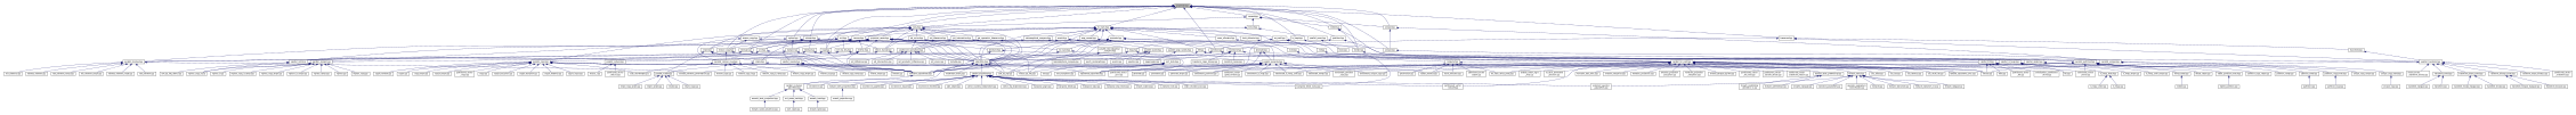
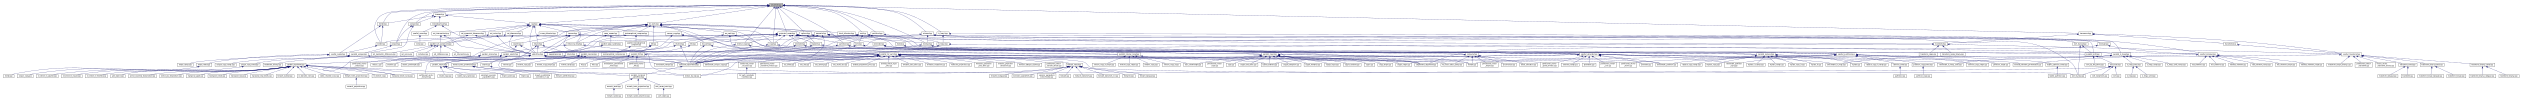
  digraph {
    fontname="Fira Sans"
    node [color=black fillcolor=white fontname="Fira Sans" fontsize=10 shape=record style=filled]
    edge [color=midnightblue dir=back fontname="Fira Sans" fontsize=10 labelfontname=Helvetica labelfontsize=10 style=solid]
    n1 [fillcolor=grey75 fontcolor=black height=0.2 label="projected.hpp" width=0.4]
    n2 [height=0.2 label="copy.hpp" width=0.4]
    n3 [height=0.2 label="remove_copy.hpp" width=0.4]
    n4 [height=0.2 label="copy.hpp" width=0.4]
    n5 [height=0.2 label="transfer.hpp" width=0.4]
    n6 [height=0.2 label="merge.hpp" width=0.4]
    n7 [height=0.2 label="merge.hpp" width=0.4]
    n8 [height=0.2 label="unique.hpp" width=0.4]
    n9 [height=0.2 label="unique.hpp" width=0.4]
    n10 [height=0.2 label="for_each.hpp" width=0.4]
    n11 [height=0.2 label="replace.hpp" width=0.4]
    n12 [height=0.2 label="is_heap.hpp" width=0.4]
    n13 [height=0.2 label="minmax.hpp" width=0.4]
    n14 [height=0.2 label="minmax.hpp" width=0.4]
    n15 [height=0.2 label="partition.hpp" width=0.4]
    n16 [height=0.2 label="partition.hpp" width=0.4]
    n17 [height=0.2 label="sort.hpp" width=0.4]
    n18 [height=0.2 label="transform.hpp" width=0.4]
    n19 [height=0.2 label="projected_range.hpp" width=0.4]
    n20 [height=0.2 label="parallel_copy.hpp" width=0.4]
    n21 [height=0.2 label="algorithm.hpp" width=0.4]
    n22 [height=0.2 label="reduce_by_key.hpp" width=0.4]
    n23 [height=0.2 label="remove_copy.hpp" width=0.4]
    n24 [height=0.2 label="reverse.hpp" width=0.4]
    n25 [height=0.2 label="rotate.hpp" width=0.4]
    n26 [height=0.2 label="set_difference.hpp" width=0.4]
    n27 [height=0.2 label="set_intersection.hpp" width=0.4]
    n28 [height=0.2 label="set_symmetric_difference.hpp" width=0.4]
    n29 [height=0.2 label="set_union.hpp" width=0.4]
    n30 [height=0.2 label="container_algorithms.hpp" width=0.4]
    n31 [height=0.2 label="parallel_remove_copy.hpp" width=0.4]
-   n32 [height=0.2 label="move.hpp" width=0.4]
+   n32 [height=0.2 label="lexicographical.hpp" width=0.4]
    n33 [height=0.2 label="parallel_merge.hpp" width=0.4]
    n34 [height=0.2 label="parallel_unique.hpp" width=0.4]
    n35 [height=0.2 label="block_allocator.hpp" width=0.4]
    n36 [height=0.2 label="parallel_for_each.hpp" width=0.4]
    n37 [height=0.2 label="fill.hpp" width=0.4]
    n38 [height=0.2 label="generate.hpp" width=0.4]
    n39 [height=0.2 label="lexicographical_compare.hpp" width=0.4]
    n40 [height=0.2 label="search.hpp" width=0.4]
    n41 [height=0.2 label="swap_ranges.hpp" width=0.4]
    n42 [height=0.2 label="for_each.hpp" width=0.4]
    n43 [height=0.2 label="for_each.hpp" width=0.4]
    n44 [height=0.2 label="numa_allocator.hpp" width=0.4]
    n45 [height=0.2 label="parallel_replace.hpp" width=0.4]
    n46 [height=0.2 label="replace.hpp" width=0.4]
    n47 [height=0.2 label="parallel_is_heap.hpp" width=0.4]
    n48 [height=0.2 label="is_heap.hpp" width=0.4]
    n49 [height=0.2 label="parallel_minmax.hpp" width=0.4]
    n50 [height=0.2 label="minmax.hpp" width=0.4]
    n51 [height=0.2 label="parallel_partition.hpp" width=0.4]
    n52 [height=0.2 label="parallel_sort.hpp" width=0.4]
    n53 [height=0.2 label="sort_by_key.hpp" width=0.4]
    n54 [height=0.2 label="sort.hpp" width=0.4]
    n55 [height=0.2 label="parallel_transform.hpp" width=0.4]
    n56 [height=0.2 label="transform.hpp" width=0.4]
    n57 [height=0.2 label="transform.hpp" width=0.4]
    n58 [height=0.2 label="reverse.hpp" width=0.4]
    n59 [height=0.2 label="rotate.hpp" width=0.4]
    n60 [height=0.2 label="generate.hpp" width=0.4]
    n61 [height=0.2 label="cublas_matmul.cpp" width=0.4]
    n62 [height=0.2 label="stream.cpp" width=0.4]
    n63 [height=0.2 label="benchmark_partition.cpp" width=0.4]
    n64 [height=0.2 label="scan_shortlength.cpp" width=0.4]
    n65 [height=0.2 label="copy.cpp" width=0.4]
    n66 [height=0.2 label="copyif_bad_alloc.cpp" width=0.4]
    n67 [height=0.2 label="copyif_exception.cpp" width=0.4]
    n68 [height=0.2 label="copyif_forward.cpp" width=0.4]
    n69 [height=0.2 label="copyif_input.cpp" width=0.4]
    n70 [height=0.2 label="copyif_random.cpp" width=0.4]
    n71 [height=0.2 label="copyn.cpp" width=0.4]
    n72 [height=0.2 label="copy_range.cpp" width=0.4]
    n73 [height=0.2 label="copyif_range.cpp" width=0.4]
    n74 [height=0.2 label="partitioned_vector\l_copy.cpp" width=0.4]
    n75 [height=0.2 label="parallel_algorithm.hpp" width=0.4]
    n76 [height=0.2 label="parallel_container\l_algorithm.hpp" width=0.4]
    n77 [height=0.2 label="segmented_algorithm.hpp" width=0.4]
    n78 [height=0.2 label="findfirstof_binary.cpp" width=0.4]
    n79 [height=0.2 label="reduce_by_key.cpp" width=0.4]
    n80 [height=0.2 label="sort_by_key.cpp" width=0.4]
    n81 [height=0.2 label="parallel_reduce.hpp" width=0.4]
    n82 [height=0.2 label="parallel_reverse.hpp" width=0.4]
    n83 [height=0.2 label="parallel_rotate.hpp" width=0.4]
    n84 [height=0.2 label="parallel_set_operations.hpp" width=0.4]
    n85 [height=0.2 label="1d_stencil_4.cpp" width=0.4]
    n86 [height=0.2 label="1d_stencil_4_parallel.cpp" width=0.4]
    n87 [height=0.2 label="1d_stencil_4_repart.cpp" width=0.4]
    n88 [height=0.2 label="1d_stencil_4_throttle.cpp" width=0.4]
    n89 [height=0.2 label="safe_object.cpp" width=0.4]
    n90 [height=0.2 label="vector_counting_dotproduct.cpp" width=0.4]
    n91 [height=0.2 label="vector_zip_dotproduct.cpp" width=0.4]
    n92 [height=0.2 label="transpose_await.cpp" width=0.4]
    n93 [height=0.2 label="transpose_block.cpp" width=0.4]
    n94 [height=0.2 label="transpose_block_numa.cpp" width=0.4]
    n95 [height=0.2 label="transpose_smp.cpp" width=0.4]
    n96 [height=0.2 label="transpose_smp_block.cpp" width=0.4]
    n97 [height=0.2 label="foreach_scaling.cpp" width=0.4]
    n98 [height=0.2 label="partitioned_vector\l_foreach.cpp" width=0.4]
    n99 [height=0.2 label="is_executor_1691.cpp" width=0.4]
    n100 [height=0.2 label="static_chunker_2282.cpp" width=0.4]
    n101 [height=0.2 label="foreach_tests_projection.hpp" width=0.4]
    n102 [height=0.2 label="persistent_executor\l_parameters.cpp" width=0.4]
    n103 [height=0.2 label="foreach_tests.hpp" width=0.4]
    n104 [height=0.2 label="foreach_tests_projection.hpp" width=0.4]
    n105 [height=0.2 label="sort_range_tests.hpp" width=0.4]
    n106 [height=0.2 label="foreach_projection.cpp" width=0.4]
    n107 [height=0.2 label="foreach_range.cpp" width=0.4]
    n108 [height=0.2 label="foreach_range_projection.cpp" width=0.4]
    n109 [height=0.2 label="sort_range.cpp" width=0.4]
    n110 [height=0.2 label="reduce_.cpp" width=0.4]
    n111 [height=0.2 label="partitioned_vector\l_reduce.cpp" width=0.4]
    n112 [height=0.2 label="remove_copy.cpp" width=0.4]
    n113 [height=0.2 label="remove_copy_if.cpp" width=0.4]
    n114 [height=0.2 label="remove_copy_if_range.cpp" width=0.4]
    n115 [height=0.2 label="remove_copy_range.cpp" width=0.4]
    n116 [height=0.2 label="reverse.cpp" width=0.4]
    n117 [height=0.2 label="reverse_copy.cpp" width=0.4]
    n118 [height=0.2 label="reverse_copy_range.cpp" width=0.4]
    n119 [height=0.2 label="reverse_range.cpp" width=0.4]
    n120 [height=0.2 label="rotate.cpp" width=0.4]
    n121 [height=0.2 label="rotate_copy.cpp" width=0.4]
    n122 [height=0.2 label="rotate_copy_range.cpp" width=0.4]
    n123 [height=0.2 label="rotate_range.cpp" width=0.4]
    n124 [height=0.2 label="includes.cpp" width=0.4]
    n125 [height=0.2 label="set_difference.cpp" width=0.4]
    n126 [height=0.2 label="set_intersection.cpp" width=0.4]
    n127 [height=0.2 label="set_symmetric_difference.cpp" width=0.4]
    n128 [height=0.2 label="set_union.cpp" width=0.4]
    n129 [height=0.2 label="parallel_move.hpp" width=0.4]
    n130 [height=0.2 label="benchmark_merge.cpp" width=0.4]
    n131 [height=0.2 label="merge_tests.hpp" width=0.4]
    n132 [height=0.2 label="merge_range.cpp" width=0.4]
    n133 [height=0.2 label="merge.cpp" width=0.4]
    n134 [height=0.2 label="move.cpp" width=0.4]
    n135 [height=0.2 label="partitioned_vector\l_move.cpp" width=0.4]
    n136 [height=0.2 label="benchmark_unique_copy.cpp" width=0.4]
    n137 [height=0.2 label="unique_copy_tests.hpp" width=0.4]
    n138 [height=0.2 label="unique_copy_range.cpp" width=0.4]
    n139 [height=0.2 label="unique_copy.cpp" width=0.4]
    n140 [height=0.2 label="host.hpp" width=0.4]
    n141 [height=0.2 label="for_each_value_proxy.cpp" width=0.4]
    n142 [height=0.2 label="partitioned_vector\l_spmd_foreach.cpp" width=0.4]
    n143 [height=0.2 label="osu_bibw.cpp" width=0.4]
    n144 [height=0.2 label="osu_bw.cpp" width=0.4]
    n145 [height=0.2 label="osu_latency.cpp" width=0.4]
    n146 [height=0.2 label="osu_multi_lat.cpp" width=0.4]
    n147 [height=0.2 label="lambda_arguments_2403.cpp" width=0.4]
    n148 [height=0.2 label="lambda_return_type\l_2402.cpp" width=0.4]
    n149 [height=0.2 label="for_each_annotated\l_function.cpp" width=0.4]
    n150 [height=0.2 label="foreach_tests.hpp" width=0.4]
    n151 [height=0.2 label="foreach_tests_prefetching.hpp" width=0.4]
    n152 [height=0.2 label="foreachn_bad_alloc.cpp" width=0.4]
    n153 [height=0.2 label="foreachn_exception.cpp" width=0.4]
    n154 [height=0.2 label="foreachn_projection.cpp" width=0.4]
    n155 [height=0.2 label="foreachn_projection\l_bad_alloc.cpp" width=0.4]
    n156 [height=0.2 label="foreachn_projection\l_exception.cpp" width=0.4]
    n157 [height=0.2 label="foreach_datapar_zipiter.cpp" width=0.4]
    n158 [height=0.2 label="partitioned_vector\l_for_each.cpp" width=0.4]
    n159 [height=0.2 label="partitioned_vector\l_handle_values.cpp" width=0.4]
    n160 [height=0.2 label="partitioned_vector\l_transform_reduce.cpp" width=0.4]
    n161 [height=0.2 label="parallel_fill.hpp" width=0.4]
    n162 [height=0.2 label="parallel_generate.hpp" width=0.4]
    n163 [height=0.2 label="generate.hpp" width=0.4]
    n164 [height=0.2 label="parallel_lexicographical\l_compare.hpp" width=0.4]
    n165 [height=0.2 label="parallel_search.hpp" width=0.4]
    n166 [height=0.2 label="parallel_swap_ranges.hpp" width=0.4]
    n167 [height=0.2 label="fill.hpp" width=0.4]
    n168 [height=0.2 label="compute.hpp" width=0.4]
    n169 [height=0.2 label="synchronize.cpp" width=0.4]
    n170 [height=0.2 label="block_allocator.cpp" width=0.4]
    n171 [height=0.2 label="partitioned_vector\l_target.cpp" width=0.4]
    n172 [height=0.2 label="foreach.cpp" width=0.4]
    n173 [height=0.2 label="foreach_executors.cpp" width=0.4]
    n174 [height=0.2 label="foreach_executors_v1.cpp" width=0.4]
+   n175 [height=0.2 label="foreachn.cpp" width=0.4]
    n176 [height=0.2 label="foreach_datapar.cpp" width=0.4]
    n177 [height=0.2 label="foreachn_datapar.cpp" width=0.4]
    n178 [height=0.2 label="executor_parameters.cpp" width=0.4]
    n179 [height=0.2 label="executor_parameters\l_timer_hooks.cpp" width=0.4]
    n180 [height=0.2 label="foreach_prefetching.cpp" width=0.4]
    n181 [height=0.2 label="foreach_prefetching\l_executors_v1.cpp" width=0.4]
    n182 [height=0.2 label="fill.cpp" width=0.4]
    n183 [height=0.2 label="filln.cpp" width=0.4]
    n184 [height=0.2 label="partitioned_vector\l_fill.cpp" width=0.4]
    n185 [height=0.2 label="serialization_partitioned\l_vector.cpp" width=0.4]
    n186 [height=0.2 label="minmax_element_performance.cpp" width=0.4]
    n187 [height=0.2 label="benchmark_is_heap.cpp" width=0.4]
    n188 [height=0.2 label="benchmark_is_heap_until.cpp" width=0.4]
    n189 [height=0.2 label="benchmark_partition\l_copy.cpp" width=0.4]
    n190 [height=0.2 label="partitioned_vector\l_2201.cpp" width=0.4]
    n191 [height=0.2 label="generate.cpp" width=0.4]
    n192 [height=0.2 label="generaten.cpp" width=0.4]
    n193 [height=0.2 label="generate_range.cpp" width=0.4]
    n194 [height=0.2 label="lexicographical_compare.cpp" width=0.4]
    n195 [height=0.2 label="replace.cpp" width=0.4]
    n196 [height=0.2 label="replace_copy.cpp" width=0.4]
    n197 [height=0.2 label="replace_copy_if.cpp" width=0.4]
    n198 [height=0.2 label="replace_if.cpp" width=0.4]
    n199 [height=0.2 label="replace_copy_if_range.cpp" width=0.4]
    n200 [height=0.2 label="replace_copy_range.cpp" width=0.4]
    n201 [height=0.2 label="replace_if_range.cpp" width=0.4]
    n202 [height=0.2 label="replace_range.cpp" width=0.4]
    n203 [height=0.2 label="search_zerolength.cpp" width=0.4]
    n204 [height=0.2 label="search.cpp" width=0.4]
    n205 [height=0.2 label="searchn.cpp" width=0.4]
    n206 [height=0.2 label="swapranges.cpp" width=0.4]
    n207 [height=0.2 label="is_heap_tests.hpp" width=0.4]
    n208 [height=0.2 label="is_heap_range.cpp" width=0.4]
    n209 [height=0.2 label="is_heap_until_range.cpp" width=0.4]
    n210 [height=0.2 label="is_heap.cpp" width=0.4]
    n211 [height=0.2 label="is_heap_until.cpp" width=0.4]
    n212 [height=0.2 label="max_element.cpp" width=0.4]
    n213 [height=0.2 label="min_element.cpp" width=0.4]
    n214 [height=0.2 label="minmax_element.cpp" width=0.4]
    n215 [height=0.2 label="max_element_range.cpp" width=0.4]
    n216 [height=0.2 label="min_element_range.cpp" width=0.4]
    n217 [height=0.2 label="minmax_element_range.cpp" width=0.4]
    n218 [height=0.2 label="partition_tests.hpp" width=0.4]
    n219 [height=0.2 label="partition_copy_tests.hpp" width=0.4]
    n220 [height=0.2 label="stable_partition_tests.hpp" width=0.4]
    n221 [height=0.2 label="partition_copy_range.cpp" width=0.4]
    n222 [height=0.2 label="partition_range.cpp" width=0.4]
    n223 [height=0.2 label="partition.cpp" width=0.4]
    n224 [height=0.2 label="partition_copy.cpp" width=0.4]
    n225 [height=0.2 label="stable_partition.cpp" width=0.4]
    n226 [height=0.2 label="sort_by_key_demo.cpp" width=0.4]
    n227 [height=0.2 label="sort_tests.hpp" width=0.4]
    n228 [height=0.2 label="sort.cpp" width=0.4]
    n229 [height=0.2 label="sort_exceptions.cpp" width=0.4]
    n230 [height=0.2 label="transform_tests.hpp" width=0.4]
    n231 [height=0.2 label="transform_binary_tests.hpp" width=0.4]
    n232 [height=0.2 label="transform_binary2_tests.hpp" width=0.4]
    n233 [height=0.2 label="transform_range_binary2.cpp" width=0.4]
    n234 [height=0.2 label="partitioned_vector\l_transform.cpp" width=0.4]
    n235 [height=0.2 label="hooks_vector\l_transform_binary.cpp" width=0.4]
    n236 [height=0.2 label="transform_range.cpp" width=0.4]
    n237 [height=0.2 label="transform_range_binary.cpp" width=0.4]
    n238 [height=0.2 label="transform.cpp" width=0.4]
    n239 [height=0.2 label="transform_datapar.cpp" width=0.4]
    n240 [height=0.2 label="transform_binary.cpp" width=0.4]
    n241 [height=0.2 label="transform_binary_datapar.cpp" width=0.4]
    n242 [height=0.2 label="transform_binary2.cpp" width=0.4]
    n243 [height=0.2 label="transform_binary2_datapar.cpp" width=0.4]
    n1 -> n2
    n1 -> n3
    n1 -> n4
    n1 -> n5
    n1 -> n6
    n1 -> n7
    n1 -> n8
    n1 -> n9
    n1 -> n10
    n1 -> n11
    n1 -> n12
    n1 -> n13
    n1 -> n14
    n1 -> n15
    n1 -> n16
    n1 -> n17
    n1 -> n18
    n1 -> n19
    n2 -> n4
    n2 -> n20
    n2 -> n21
    n2 -> n22
    n2 -> n23
    n2 -> n24
    n2 -> n25
    n2 -> n26
    n2 -> n27
    n2 -> n28
    n2 -> n29
    n3 -> n30
    n3 -> n31
    n4 -> n20
    n4 -> n30
    n5 -> n2
    n5 -> n6
    n5 -> n8
    n5 -> n32
    n6 -> n7
    n6 -> n33
    n7 -> n33
    n8 -> n9
    n8 -> n34
    n9 -> n34
    n10 -> n11
    n10 -> n21
    n10 -> n22
    n10 -> n24
    n10 -> n35
    n10 -> n36
    n10 -> n37
    n10 -> n38
    n10 -> n39
    n10 -> n40
    n10 -> n41
    n10 -> n42
    n10 -> n43
    n10 -> n44
    n11 -> n21
    n11 -> n45
    n11 -> n46
    n12 -> n47
    n12 -> n48
    n13 -> n14
    n13 -> n21
    n13 -> n49
    n13 -> n50
    n14 -> n30
    n14 -> n49
    n15 -> n16
    n15 -> n51
    n16 -> n30
    n16 -> n51
    n17 -> n21
    n17 -> n22
    n17 -> n52
    n17 -> n53
    n17 -> n54
    n18 -> n55
    n18 -> n56
    n18 -> n57
    n19 -> n3
    n19 -> n4
    n19 -> n7
    n19 -> n9
    n19 -> n14
    n19 -> n16
    n19 -> n42
    n19 -> n46
    n19 -> n48
    n19 -> n54
    n19 -> n56
    n19 -> n58
    n19 -> n59
    n19 -> n60
    n20 -> n61
    n20 -> n62
    n20 -> n63
    n20 -> n64
    n20 -> n65
    n20 -> n66
    n20 -> n67
    n20 -> n68
    n20 -> n69
    n20 -> n70
    n20 -> n71
    n20 -> n72
    n20 -> n73
    n20 -> n74
    n21 -> n30
    n21 -> n75
-   n21 -> n76
+   n204 -> n76
    n21 -> n77
    n21 -> n78
    n21 -> n79
    n21 -> n80
    n22 -> n79
    n22 -> n81
    n23 -> n3
    n23 -> n21
    n23 -> n31
    n24 -> n21
    n24 -> n25
    n24 -> n58
    n24 -> n82
    n25 -> n21
    n25 -> n59
    n25 -> n83
    n26 -> n21
    n26 -> n84
    n27 -> n21
    n27 -> n84
    n28 -> n21
    n28 -> n84
    n29 -> n21
    n29 -> n84
    n30 -> n76
    n31 -> n64
    n31 -> n112
    n31 -> n113
    n31 -> n114
    n31 -> n115
    n32 -> n21
    n32 -> n129
    n33 -> n130
    n33 -> n131
    n33 -> n132
    n34 -> n136
    n34 -> n137
    n34 -> n138
    n35 -> n140
    n36 -> n61
    n36 -> n98
    n36 -> n135
    n36 -> n141
    n36 -> n142
    n36 -> n143
    n36 -> n144
    n36 -> n145
    n36 -> n146
    n36 -> n147
    n36 -> n148
-   n36 -> n149
+   n158 -> n149
    n36 -> n150
    n36 -> n151
    n36 -> n152
    n36 -> n153
    n36 -> n154
    n36 -> n155
    n36 -> n156
    n36 -> n157
    n36 -> n158
    n36 -> n159
    n36 -> n160
    n37 -> n21
    n37 -> n161
    n38 -> n21
    n38 -> n60
    n38 -> n79
    n38 -> n80
    n38 -> n162
    n38 -> n163
    n39 -> n21
    n39 -> n164
    n40 -> n21
    n40 -> n165
    n41 -> n21
    n41 -> n166
    n42 -> n30
    n42 -> n36
    n43 -> n36
    n43 -> n77
    n43 -> n167
    n44 -> n94
    n45 -> n195
    n45 -> n196
    n45 -> n197
    n45 -> n198
    n45 -> n199
    n45 -> n200
    n45 -> n201
    n45 -> n202
    n46 -> n30
    n46 -> n45
    n47 -> n187
    n47 -> n188
    n47 -> n207
    n47 -> n208
    n47 -> n209
    n48 -> n30
    n48 -> n47
    n49 -> n186
    n49 -> n212
    n49 -> n213
    n49 -> n214
    n49 -> n215
    n49 -> n216
    n49 -> n217
    n50 -> n49
    n50 -> n77
    n51 -> n63
    n51 -> n135
    n51 -> n189
    n51 -> n218
    n51 -> n219
    n51 -> n220
    n51 -> n221
    n51 -> n222
    n52 -> n226
-   n52 -> n197
+   n52 -> n227
    n53 -> n52
    n53 -> n80
    n54 -> n30
    n54 -> n52
    n55 -> n62
    n55 -> n230
    n55 -> n231
    n55 -> n232
    n55 -> n233
    n55 -> n234
    n55 -> n235
    n56 -> n30
    n56 -> n55
    n56 -> n236
    n56 -> n237
    n57 -> n55
    n58 -> n30
    n58 -> n82
    n59 -> n30
    n59 -> n83
    n60 -> n30
    n60 -> n162
    n75 -> n85
    n75 -> n86
    n75 -> n87
    n75 -> n88
    n75 -> n89
    n75 -> n90
    n75 -> n91
    n75 -> n92
    n75 -> n93
    n75 -> n94
    n75 -> n95
    n75 -> n96
    n75 -> n97
    n75 -> n98
    n75 -> n99
    n75 -> n100
    n75 -> n101
    n75 -> n102
    n76 -> n103
    n76 -> n104
    n76 -> n105
    n81 -> n110
    n81 -> n111
    n82 -> n116
    n82 -> n117
    n82 -> n118
    n82 -> n119
    n83 -> n120
    n83 -> n121
    n83 -> n122
    n83 -> n123
    n84 -> n124
    n84 -> n125
    n84 -> n126
    n84 -> n127
    n84 -> n128
    n101 -> n106
    n103 -> n107
    n104 -> n108
    n105 -> n109
    n129 -> n134
    n131 -> n133
    n137 -> n139
    n140 -> n168
    n150 -> n102
    n150 -> n172
    n150 -> n173
    n150 -> n174
+   n150 -> n175
    n150 -> n176
    n150 -> n177
    n150 -> n178
    n150 -> n179
    n151 -> n180
    n151 -> n181
    n161 -> n62
    n161 -> n182
    n161 -> n183
    n161 -> n184
    n161 -> n185
    n162 -> n63
    n162 -> n130
    n162 -> n136
    n162 -> n142
    n162 -> n186
    n162 -> n187
    n162 -> n188
    n162 -> n189
    n162 -> n190
    n162 -> n191
    n162 -> n192
    n162 -> n193
    n163 -> n77
    n163 -> n162
    n164 -> n194
    n165 -> n203
    n165 -> n204
    n165 -> n205
    n166 -> n206
    n167 -> n161
    n168 -> n61
    n168 -> n62
    n168 -> n141
    n168 -> n169
    n168 -> n170
    n168 -> n171
    n207 -> n210
    n207 -> n211
    n218 -> n223
    n219 -> n224
    n220 -> n225
    n227 -> n79
    n227 -> n80
    n227 -> n228
    n227 -> n229
    n230 -> n238
    n230 -> n239
    n231 -> n240
    n231 -> n241
    n232 -> n242
    n232 -> n243
  }
